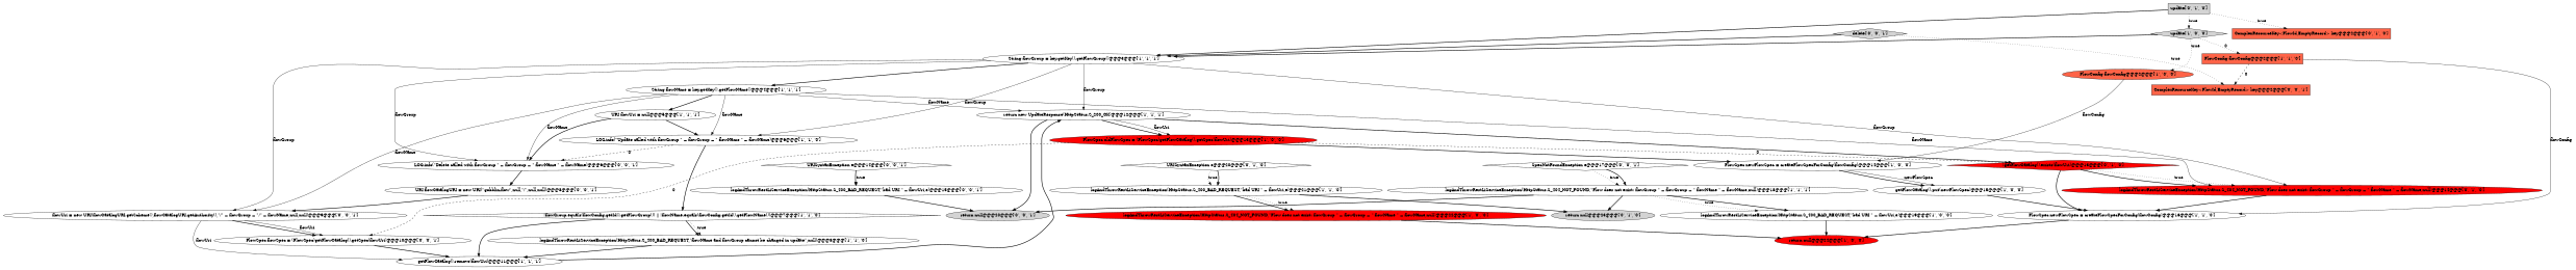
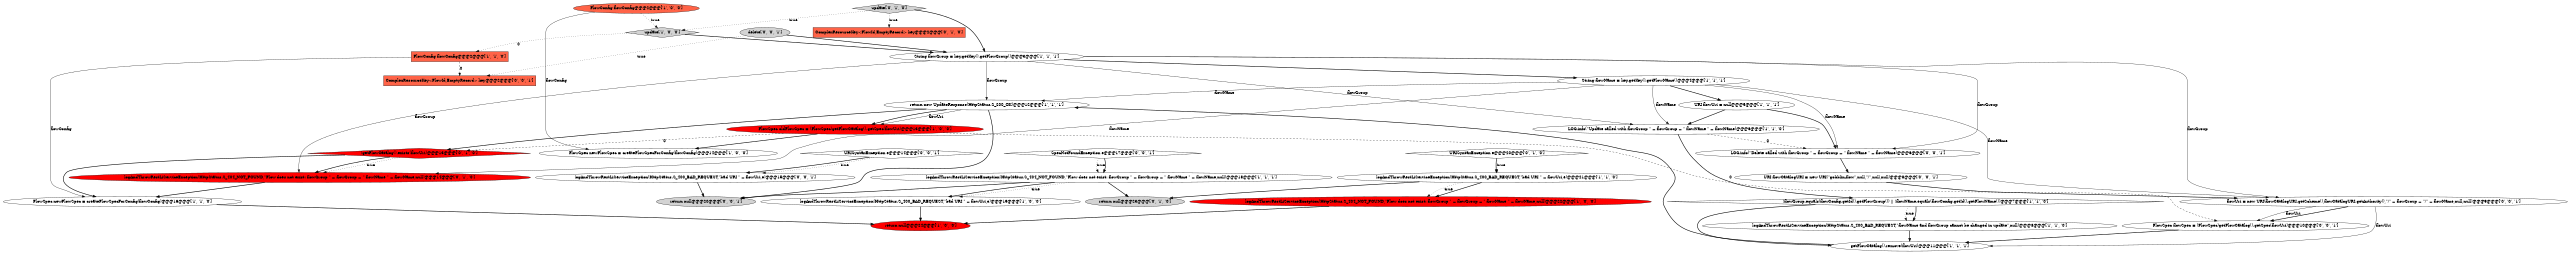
  digraph {
    node [fillcolor=white shape=ellipse style=filled]
    edge [style=bold]
    n1 [label="URISyntaxException e@@@14@@@['0', '0', '1']" shape=diamond]
    n2 [label="logAndThrowRestLiServiceException(HttpStatus.S_400_BAD_REQUEST,\"bad URI \" + flowUri,e)@@@15@@@['0', '0', '1']"]
    n3 [fillcolor=lightgray label="return null@@@20@@@['0', '0', '1']"]
    n4 [label="flowUri = new URI(flowCatalogURI.getScheme(),flowCatalogURI.getAuthority(),\"/\" + flowGroup + \"/\" + flowName,null,null)@@@9@@@['0', '0', '1']"]
    n5 [label="getFlowCatalog().remove(flowUri)@@@11@@@['1', '1', '1']"]
    n6 [label="FlowSpec flowSpec = (FlowSpec)getFlowCatalog().getSpec(flowUri)@@@10@@@['0', '0', '1']"]
    n7 [label="return new UpdateResponse(HttpStatus.S_200_OK)@@@12@@@['1', '1', '1']"]
-   n8 [fillcolor=lightgray label="update['0', '1', '0']" shape=box]
+   n8 [fillcolor=lightgray label="update['0', '1', '0']" shape=diamond]
    n9 [label="String flowGroup = key.getKey().getFlowGroup()@@@3@@@['1', '1', '1']"]
    n10 [fillcolor=tomato label="ComplexResourceKey<FlowId,EmptyRecord> key@@@2@@@['0', '1', '0']" shape=box]
    n11 [fillcolor=lightgray label="update['1', '0', '0']" shape=diamond]
    n12 [fillcolor=red label="logAndThrowRestLiServiceException(HttpStatus.S_404_NOT_FOUND,\"Flow does not exist: flowGroup \" + flowGroup + \" flowName \" + flowName,null)@@@14@@@['0', '1', '0']"]
    n13 [label="LOG.info(\"Update called with flowGroup \" + flowGroup + \" flowName \" + flowName)@@@6@@@['1', '1', '0']"]
    n14 [label="LOG.info(\"Delete called with flowGroup \" + flowGroup + \" flowName \" + flowName)@@@6@@@['0', '0', '1']"]
    n15 [label="String flowName = key.getKey().getFlowName()@@@4@@@['1', '1', '1']"]
    n16 [fillcolor=tomato label="FlowConfig flowConfig@@@2@@@['1', '1', '0']" shape=box]
    n17 [label="FlowSpec newFlowSpec = createFlowSpecForConfig(flowConfig)@@@16@@@['1', '1', '0']"]
    n18 [fillcolor=tomato label="ComplexResourceKey<FlowId,EmptyRecord> key@@@2@@@['0', '0', '1']" shape=box]
    n19 [label="!flowGroup.equals(flowConfig.getId().getFlowGroup()) || !flowName.equals(flowConfig.getId().getFlowName())@@@7@@@['1', '1', '0']" shape=diamond]
    n20 [label="URI flowCatalogURI = new URI(\"gobblin-flow\",null,\"/\",null,null)@@@8@@@['0', '0', '1']"]
    n21 [fillcolor=red label="!getFlowCatalog().exists(flowUri)@@@13@@@['0', '1', '0']" shape=diamond]
    n22 [fillcolor=red label="FlowSpec oldFlowSpec = (FlowSpec)getFlowCatalog().getSpec(flowUri)@@@13@@@['1', '0', '0']"]
    n23 [label="URI flowUri = null@@@5@@@['1', '1', '1']"]
    n24 [label="logAndThrowRestLiServiceException(HttpStatus.S_400_BAD_REQUEST,\"flowName and flowGroup cannot be changed in update\",null)@@@8@@@['1', '1', '0']"]
    n25 [label="logAndThrowRestLiServiceException(HttpStatus.S_400_BAD_REQUEST,\"bad URI \" + flowUri,e)@@@19@@@['1', '0', '0']"]
    n26 [fillcolor=red label="return null@@@24@@@['1', '0', '0']"]
    n27 [label="URISyntaxException e@@@20@@@['0', '1', '0']" shape=diamond]
    n28 [label="logAndThrowRestLiServiceException(HttpStatus.S_400_BAD_REQUEST,\"bad URI \" + flowUri,e)@@@21@@@['1', '1', '0']"]
    n29 [fillcolor=red label="logAndThrowRestLiServiceException(HttpStatus.S_404_NOT_FOUND,\"Flow does not exist: flowGroup \" + flowGroup + \" flowName \" + flowName,null)@@@22@@@['1', '0', '0']"]
    n30 [fillcolor=lightgray label="return null@@@23@@@['0', '1', '0']"]
    n31 [label="SpecNotFoundException e@@@17@@@['0', '0', '1']" shape=diamond]
    n32 [label="logAndThrowRestLiServiceException(HttpStatus.S_404_NOT_FOUND,\"Flow does not exist: flowGroup \" + flowGroup + \" flowName \" + flowName,null)@@@18@@@['1', '1', '1']"]
    n33 [label="FlowSpec newFlowSpec = createFlowSpecForConfig(flowConfig)@@@14@@@['1', '0', '0']"]
-   n34 [label="getFlowCatalog().put(newFlowSpec)@@@15@@@['1', '0', '0']"]
-   n35 [fillcolor=lightgray label="delete['0', '0', '1']" shape=diamond]
+   n35 [fillcolor=lightgray label="delete['0', '0', '1']"]
    n36 [fillcolor=tomato label="FlowConfig flowConfig@@@2@@@['1', '0', '0']"]
    n1 -> n2
    n1 -> n2 [label=true style=dotted]
    n2 -> n3
    n4 -> n5 [label=flowUri style=solid]
    n4 -> n6
    n4 -> n6 [label=flowUri style=solid]
    n5 -> n7
    n6 -> n5
    n7 -> n3
    n7 -> n21
    n7 -> n22 [label=flowUri style=solid]
    n7 -> n22
    n8 -> n9
    n8 -> n10 [label=true style=dotted]
    n8 -> n11 [label=true style=dotted]
    n9 -> n4 [label=flowGroup style=solid]
    n9 -> n7 [label=flowGroup style=solid]
    n9 -> n12 [label=flowGroup style=solid]
    n9 -> n13 [label=flowGroup style=solid]
    n9 -> n14 [label=flowGroup style=solid]
    n9 -> n15
    n11 -> n9
    n11 -> n16 [label=0 style=dotted]
-   n11 -> n36 [label=true style=dotted]
+   n36 -> n11 [label=true style=dotted]
    n12 -> n17
    n13 -> n14 [label=0 style=dashed]
    n13 -> n19
    n14 -> n20
    n15 -> n4 [label=flowName style=solid]
    n15 -> n7 [label=flowName style=solid]
    n15 -> n12 [label=flowName style=solid]
    n15 -> n13 [label=flowName style=solid]
    n15 -> n14 [label=flowName style=solid]
    n15 -> n23
    n16 -> n17 [label=flowConfig style=solid]
    n16 -> n18 [label=0 style=dashed]
    n17 -> n26
    n19 -> n5
    n19 -> n24
    n19 -> n24 [label=true style=dotted]
    n20 -> n4
    n21 -> n12 [label=true style=dotted]
    n21 -> n12
    n21 -> n17
    n22 -> n6 [label=0 style=dashed]
    n22 -> n21 [label=0 style=dashed]
    n22 -> n33
    n23 -> n13
    n23 -> n14
    n24 -> n5
    n25 -> n26
    n27 -> n28
    n27 -> n28 [label=true style=dotted]
    n28 -> n29
    n28 -> n29 [label=true style=dotted]
    n28 -> n30
    n29 -> n26
    n31 -> n32 [label=true style=dotted]
    n31 -> n32
    n32 -> n3
    n32 -> n25
    n32 -> n25 [label=true style=dotted]
    n32 -> n30
-   n33 -> n34
-   n33 -> n34 [label=newFlowSpec style=solid]
-   n34 -> n17
    n35 -> n9
    n35 -> n18 [label=true style=dotted]
    n36 -> n33 [label=flowConfig style=solid]
  }
